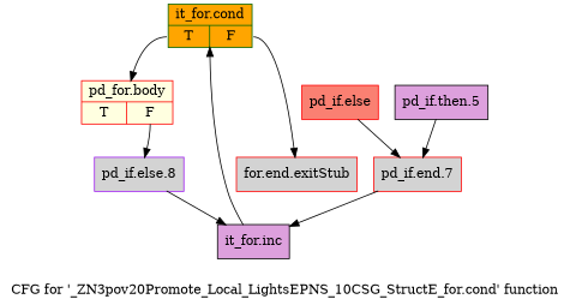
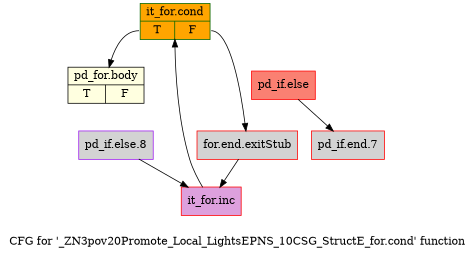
  digraph {
    label="CFG for '_ZN3pov20Promote_Local_LightsEPNS_10CSG_StructE_for.cond' function"
    node [color=red fillcolor=lightgrey shape=record style=filled]
    n1 [color=darkgreen fillcolor=orange label="{it_for.cond|{<s0>T|<s1>F}}"]
    n2 [label="{for.end.exitStub}"]
-   n3 [fillcolor=lightyellow label="{pd_for.body|{<s0>T|<s1>F}}"]
+   n3 [color=black fillcolor=lightyellow label="{pd_for.body|{<s0>T|<s1>F}}"]
    n4 [color=purple label="{pd_if.else.8}"]
-   n5 [color=black fillcolor=plum label="{it_for.inc}"]
-   n6 [color=black fillcolor=plum label="{pd_if.then.5}"]
+   n5 [fillcolor=plum label="{it_for.inc}"]
    n7 [label="{pd_if.end.7}"]
    n8 [fillcolor=salmon label="{pd_if.else}"]
    n1 -> n2 [tailport=s1]
    n1 -> n3 [tailport=s0]
-   n3 -> n4 [tailport=s1]
    n4 -> n5
    n5 -> n1
-   n6 -> n7
-   n7 -> n5
+   n2 -> n5
    n8 -> n7
  }
